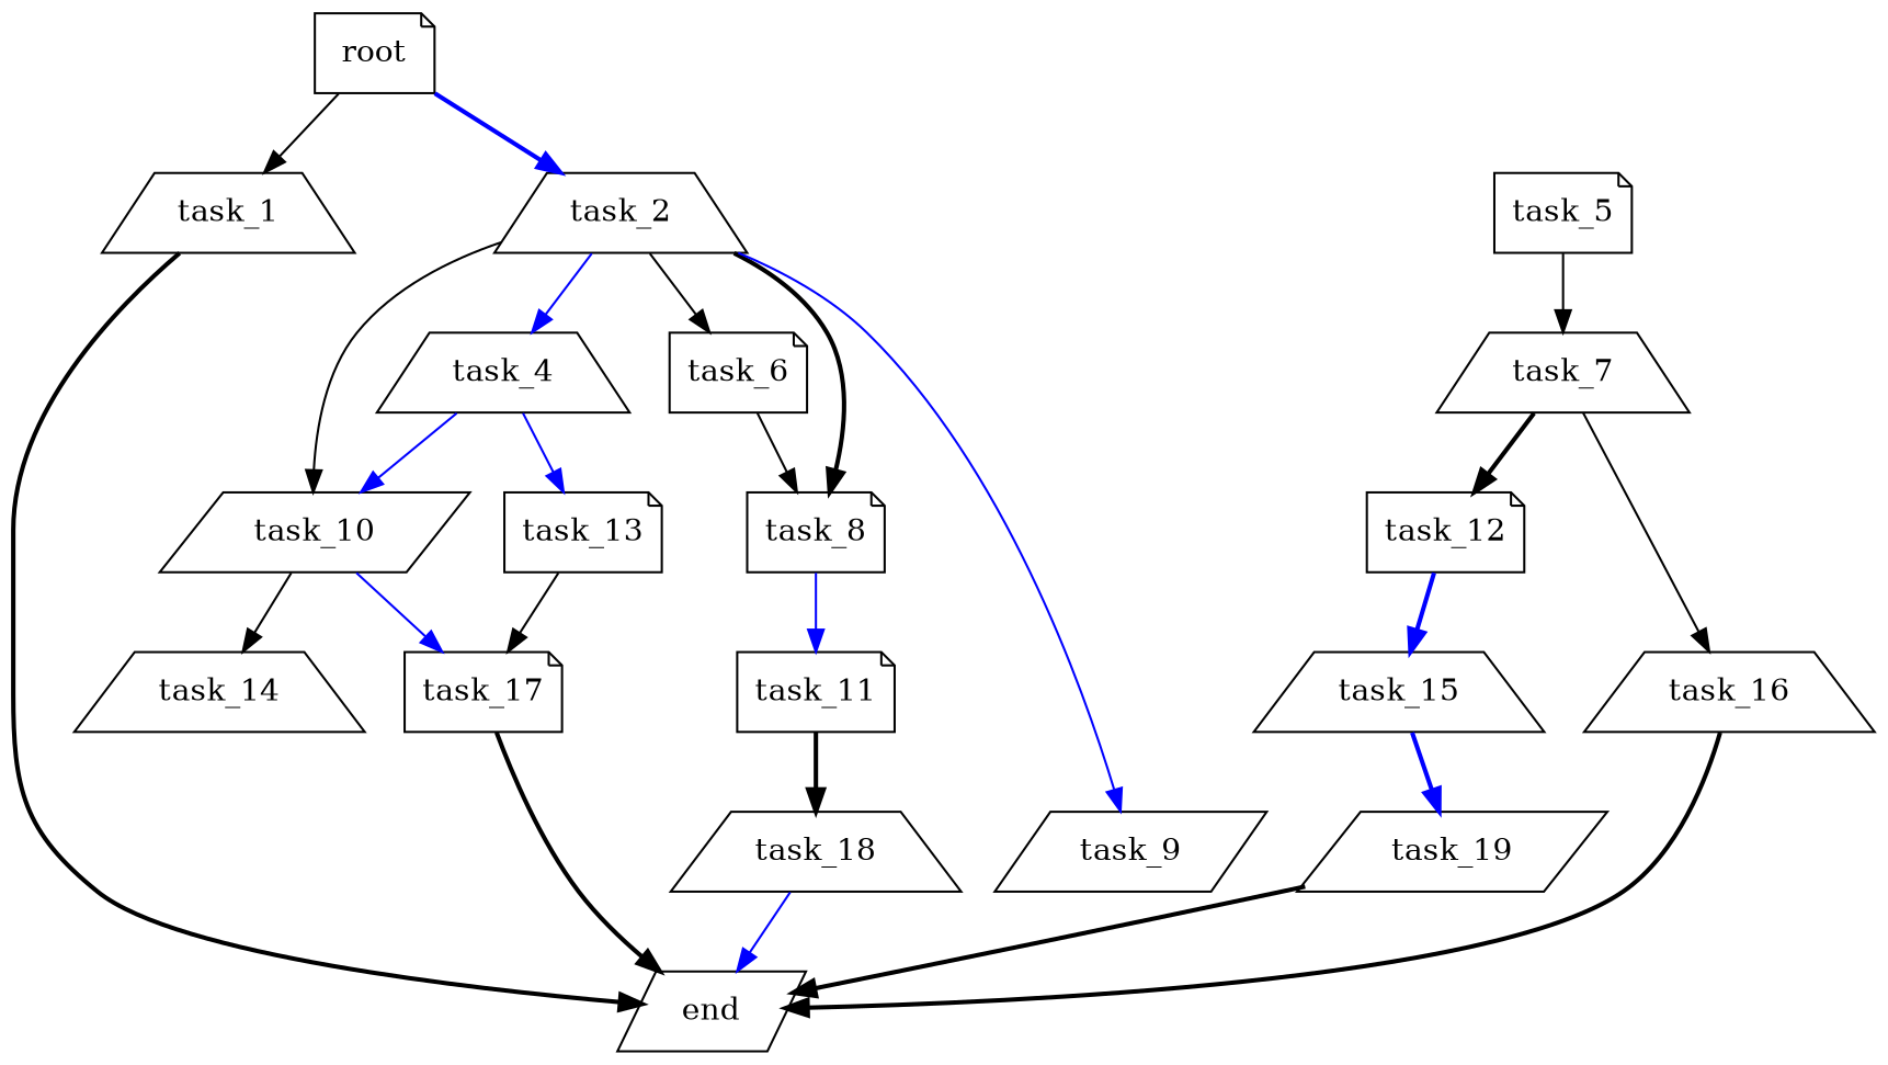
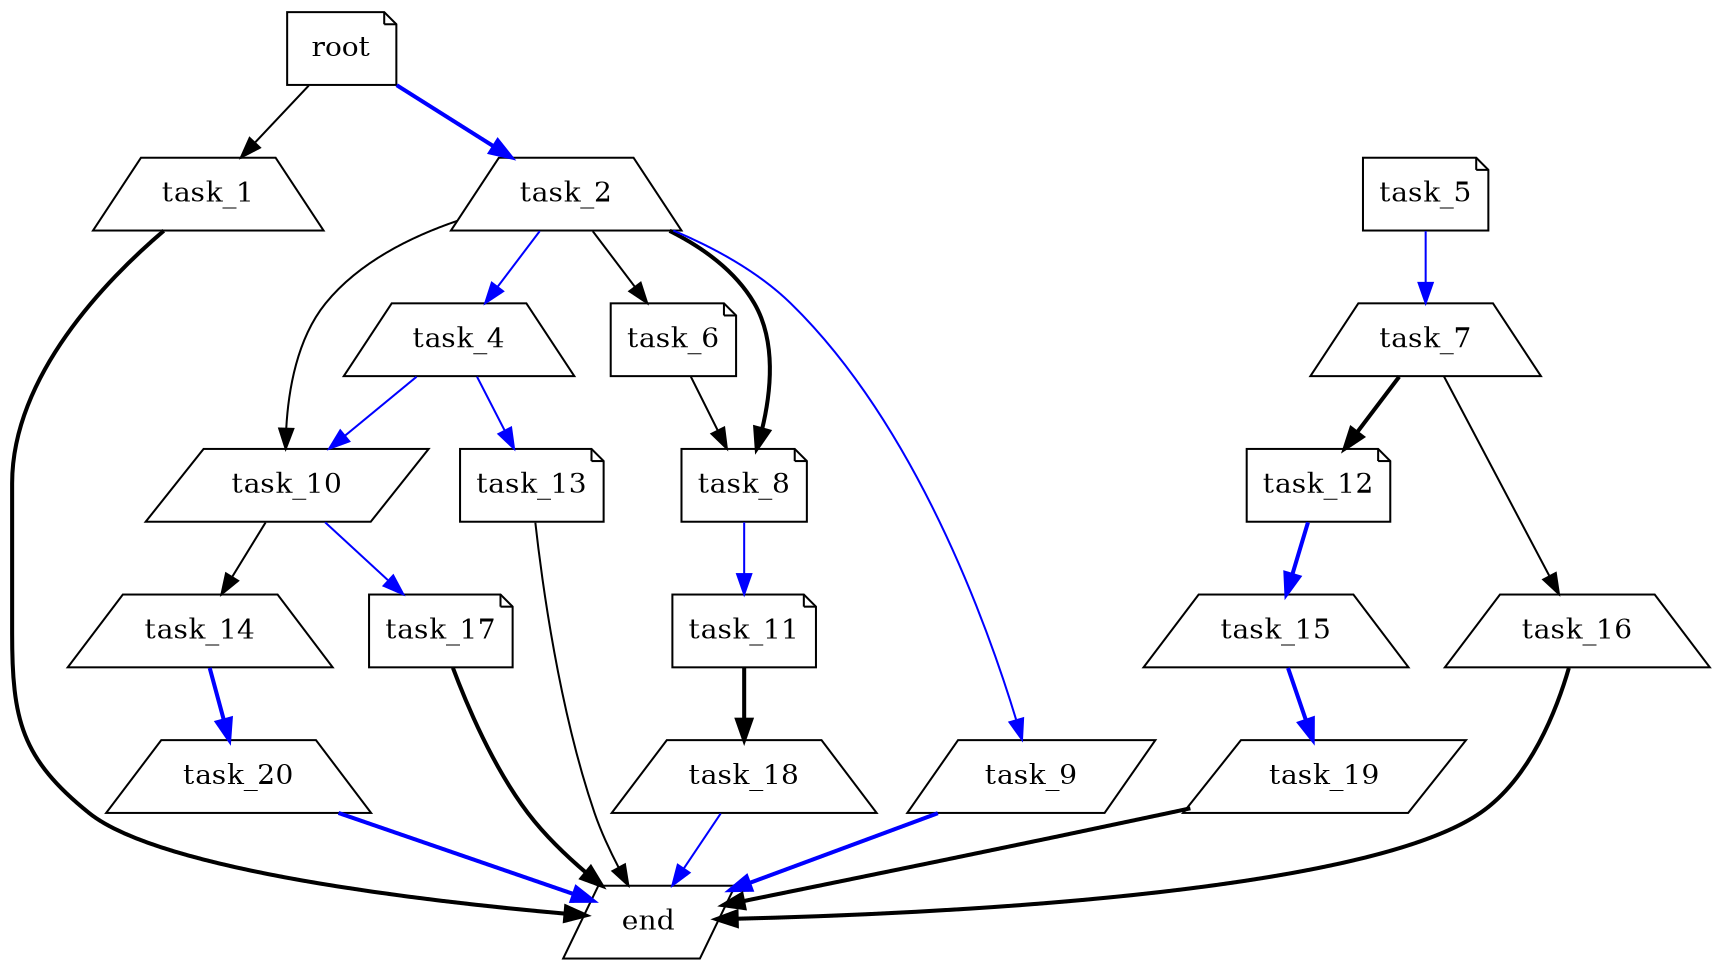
  digraph {
    node [shape=trapezium]
    edge [color=black style=solid]
    root [shape=note]
    task_1
    task_2
    end [shape=parallelogram]
    task_4
    task_6 [shape=note]
    task_8 [shape=note]
    task_9 [shape=parallelogram]
    task_10 [shape=parallelogram]
    task_13 [shape=note]
    task_11 [shape=note]
    task_14
    task_17 [shape=note]
    task_5 [shape=note]
    task_7
    task_12 [shape=note]
    task_16
    task_15
    task_18
+   task_20
    task_19 [shape=parallelogram]
    root -> task_1
    root -> task_2 [color=blue style=bold]
    task_1 -> end [style=bold]
    task_2 -> task_4 [color=blue]
    task_2 -> task_6
    task_2 -> task_8 [style=bold]
    task_2 -> task_9 [color=blue]
    task_2 -> task_10
    task_4 -> task_10 [color=blue]
    task_4 -> task_13 [color=blue]
    task_6 -> task_8
    task_8 -> task_11 [color=blue]
+   task_9 -> end [color=blue style=bold]
    task_10 -> task_14
    task_10 -> task_17 [color=blue]
-   task_13 -> task_17
+   task_13 -> end
    task_11 -> task_18 [style=bold]
+   task_14 -> task_20 [color=blue style=bold]
    task_17 -> end [style=bold]
-   task_5 -> task_7
+   task_5 -> task_7 [color=blue]
    task_7 -> task_12 [style=bold]
    task_7 -> task_16
    task_12 -> task_15 [color=blue style=bold]
    task_16 -> end [style=bold]
    task_15 -> task_19 [color=blue style=bold]
    task_18 -> end [color=blue]
+   task_20 -> end [color=blue style=bold]
    task_19 -> end [style=bold]
  }
